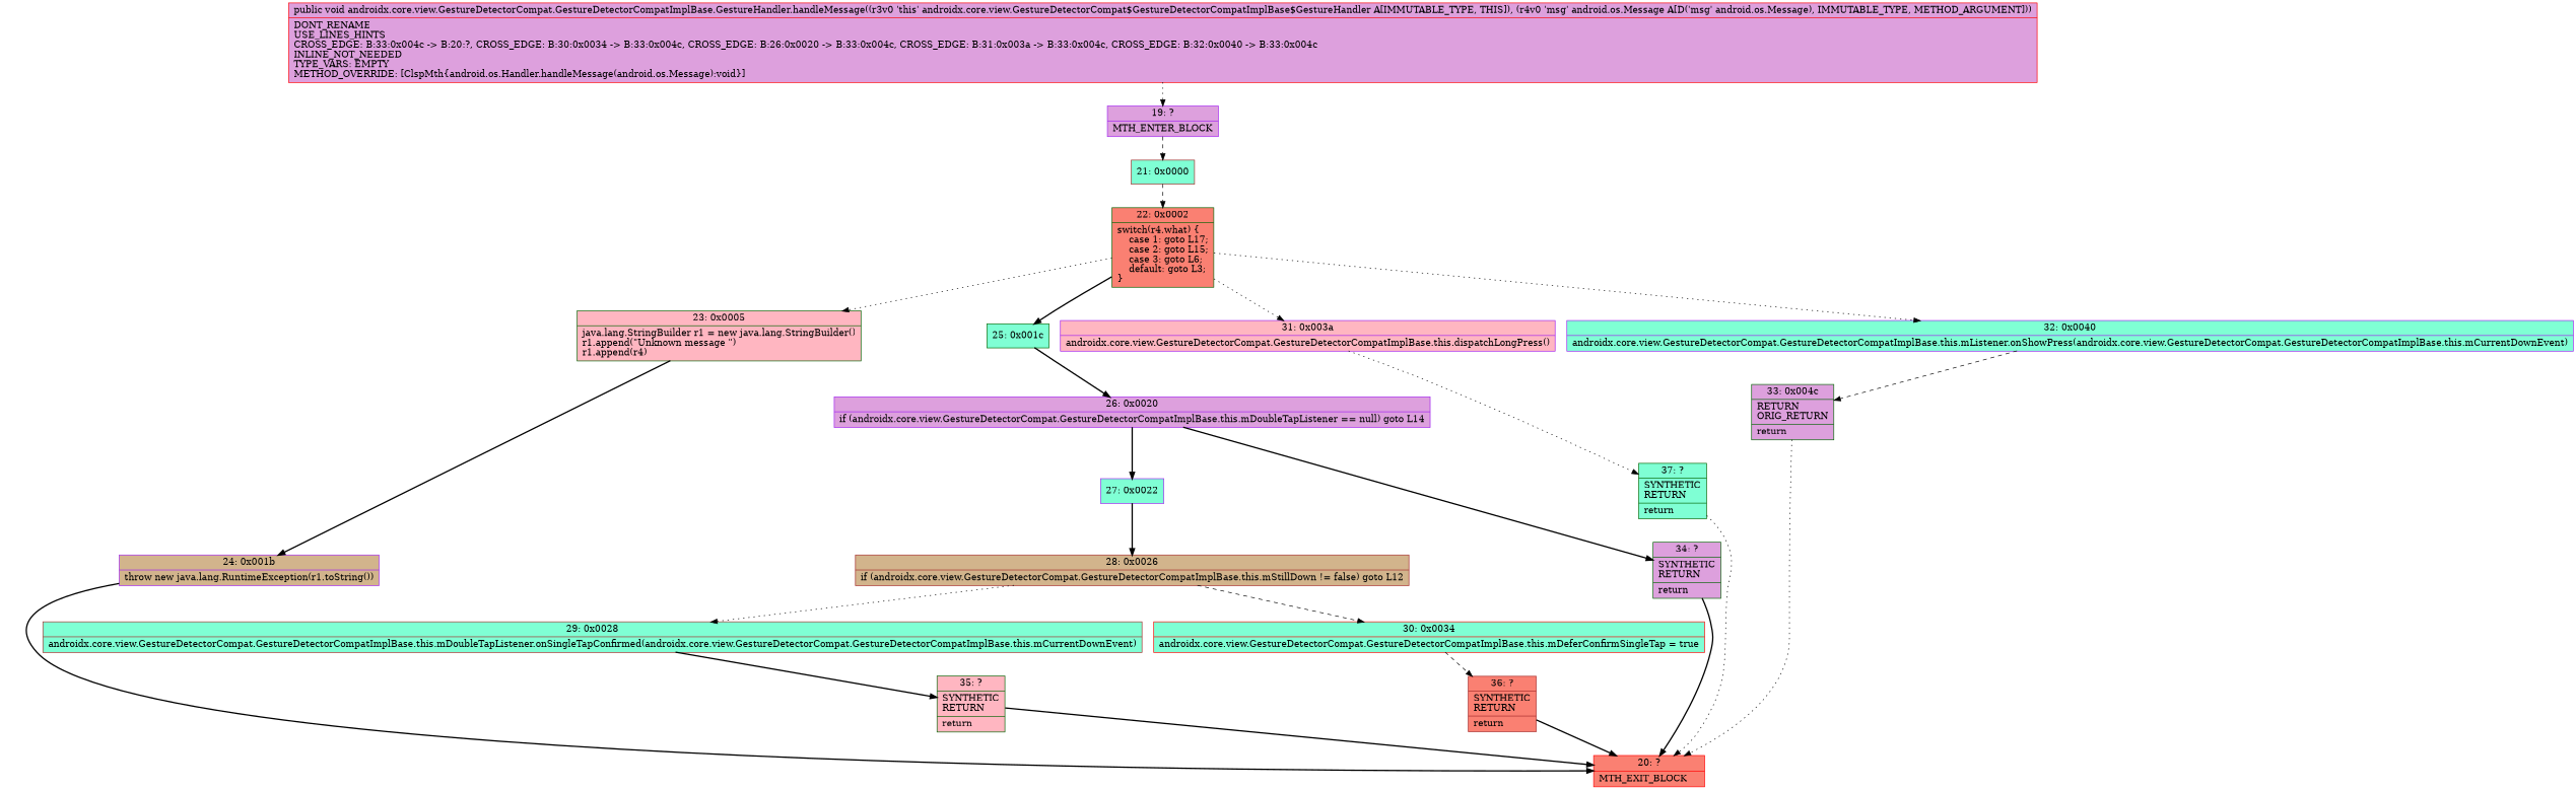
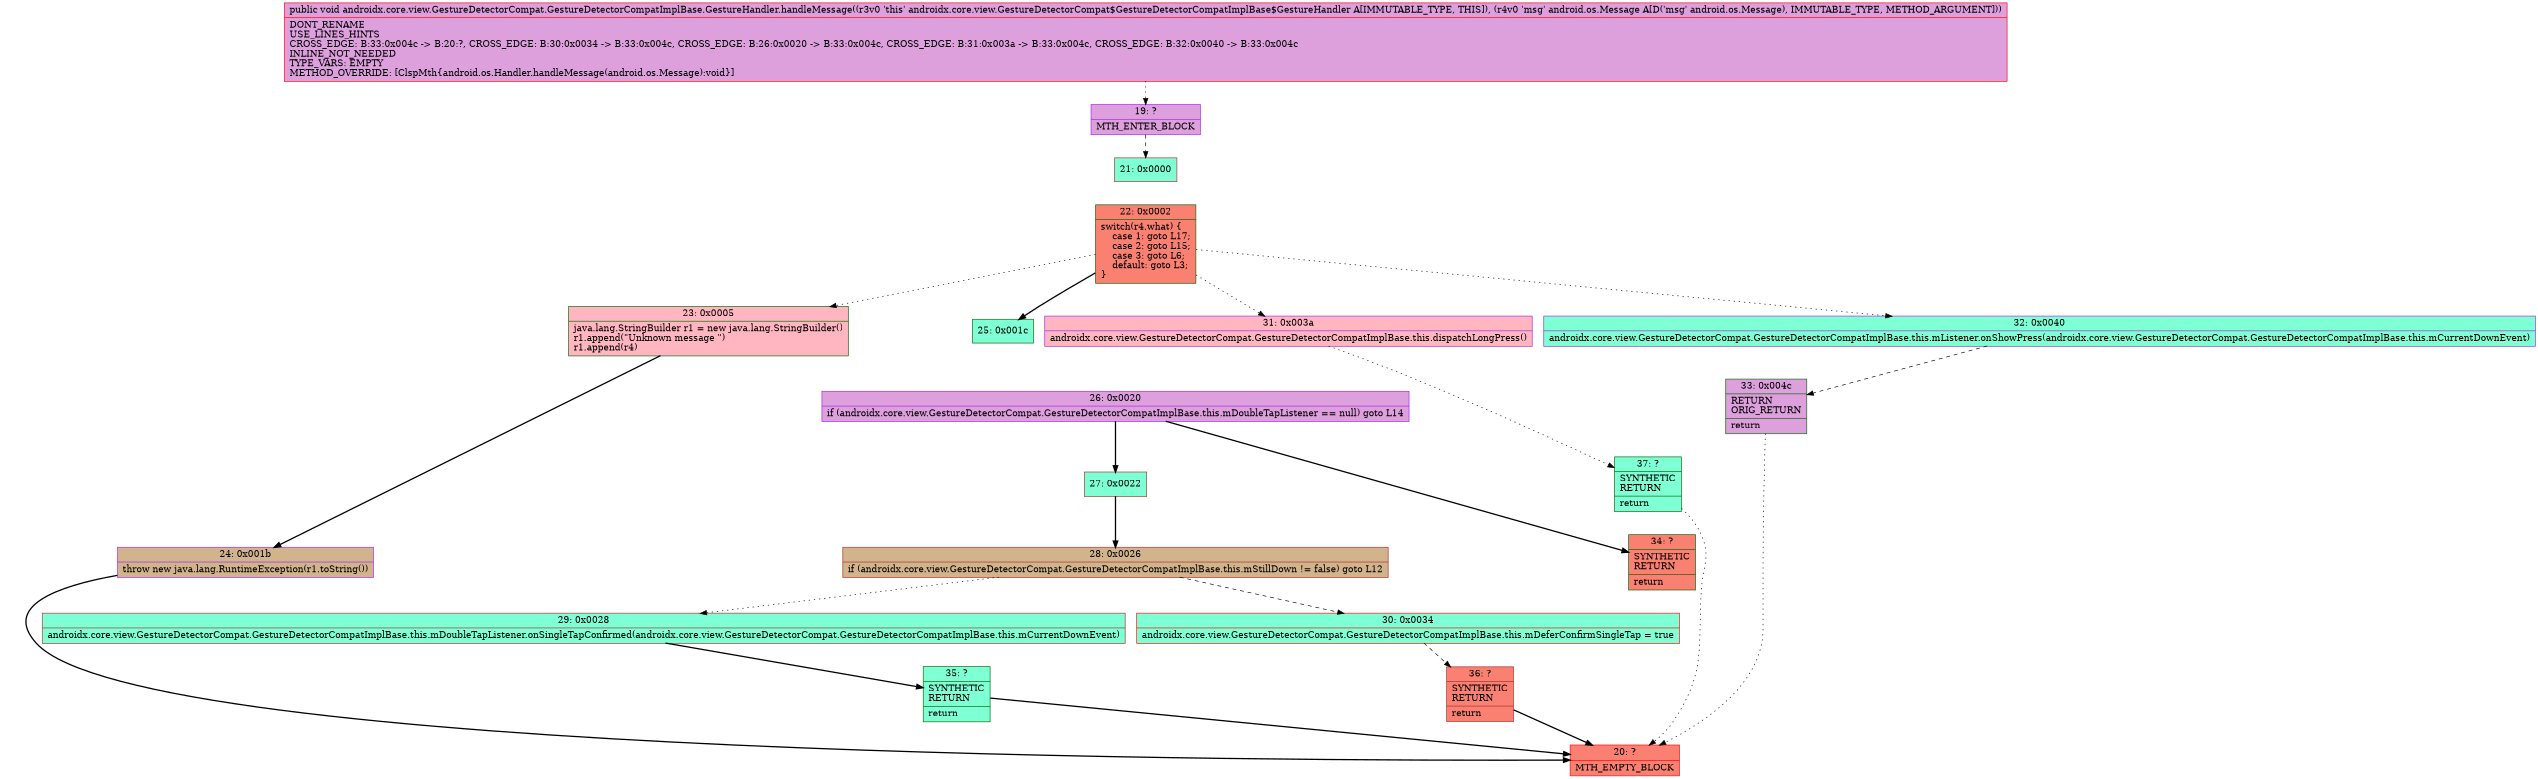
  digraph {
    node [color=darkgreen fillcolor=aquamarine shape=record style=filled]
    edge [style=bold]
    n1 [color=purple fillcolor=plum label="{19\:\ ?|MTH_ENTER_BLOCK\l}"]
    n2 [color=brown label="{21\:\ 0x0000}"]
    n3 [fillcolor=salmon label="{22\:\ 0x0002|switch(r4.what) \{\l    case 1: goto L17;\l    case 2: goto L15;\l    case 3: goto L6;\l    default: goto L3;\l\}\l}"]
    n4 [fillcolor=lightpink label="{23\:\ 0x0005|java.lang.StringBuilder r1 = new java.lang.StringBuilder()\lr1.append(\"Unknown message \")\lr1.append(r4)\l}"]
    n5 [label="{25\:\ 0x001c}"]
    n6 [color=purple fillcolor=lightpink label="{31\:\ 0x003a|androidx.core.view.GestureDetectorCompat.GestureDetectorCompatImplBase.this.dispatchLongPress()\l}"]
    n7 [color=purple label="{32\:\ 0x0040|androidx.core.view.GestureDetectorCompat.GestureDetectorCompatImplBase.this.mListener.onShowPress(androidx.core.view.GestureDetectorCompat.GestureDetectorCompatImplBase.this.mCurrentDownEvent)\l}"]
    n8 [color=purple fillcolor=tan label="{24\:\ 0x001b|throw new java.lang.RuntimeException(r1.toString())\l}"]
    n9 [color=purple fillcolor=plum label="{26\:\ 0x0020|if (androidx.core.view.GestureDetectorCompat.GestureDetectorCompatImplBase.this.mDoubleTapListener == null) goto L14\l}"]
    n10 [label="{37\:\ ?|SYNTHETIC\lRETURN\l|return\l}"]
    n11 [fillcolor=plum label="{33\:\ 0x004c|RETURN\lORIG_RETURN\l|return\l}"]
-   n12 [color=red fillcolor=salmon label="{20\:\ ?|MTH_EXIT_BLOCK\l}"]
-   n13 [color=purple label="{27\:\ 0x0022}"]
-   n14 [fillcolor=plum label="{34\:\ ?|SYNTHETIC\lRETURN\l|return\l}"]
+   n12 [color=red fillcolor=salmon label="{20\:\ ?|MTH_EMPTY_BLOCK\l}"]
+   n13 [color=brown label="{27\:\ 0x0022}"]
+   n14 [fillcolor=salmon label="{34\:\ ?|SYNTHETIC\lRETURN\l|return\l}"]
    n15 [color=brown fillcolor=tan label="{28\:\ 0x0026|if (androidx.core.view.GestureDetectorCompat.GestureDetectorCompatImplBase.this.mStillDown != false) goto L12\l}"]
    n16 [color=brown label="{29\:\ 0x0028|androidx.core.view.GestureDetectorCompat.GestureDetectorCompatImplBase.this.mDoubleTapListener.onSingleTapConfirmed(androidx.core.view.GestureDetectorCompat.GestureDetectorCompatImplBase.this.mCurrentDownEvent)\l}"]
    n17 [color=red label="{30\:\ 0x0034|androidx.core.view.GestureDetectorCompat.GestureDetectorCompatImplBase.this.mDeferConfirmSingleTap = true\l}"]
-   n18 [fillcolor=lightpink label="{35\:\ ?|SYNTHETIC\lRETURN\l|return\l}"]
+   n18 [label="{35\:\ ?|SYNTHETIC\lRETURN\l|return\l}"]
    n19 [color=brown fillcolor=salmon label="{36\:\ ?|SYNTHETIC\lRETURN\l|return\l}"]
    n20 [color=red fillcolor=plum label="{public void androidx.core.view.GestureDetectorCompat.GestureDetectorCompatImplBase.GestureHandler.handleMessage((r3v0 'this' androidx.core.view.GestureDetectorCompat$GestureDetectorCompatImplBase$GestureHandler A[IMMUTABLE_TYPE, THIS]), (r4v0 'msg' android.os.Message A[D('msg' android.os.Message), IMMUTABLE_TYPE, METHOD_ARGUMENT]))  | DONT_RENAME\lUSE_LINES_HINTS\lCROSS_EDGE: B:33:0x004c \-\> B:20:?, CROSS_EDGE: B:30:0x0034 \-\> B:33:0x004c, CROSS_EDGE: B:26:0x0020 \-\> B:33:0x004c, CROSS_EDGE: B:31:0x003a \-\> B:33:0x004c, CROSS_EDGE: B:32:0x0040 \-\> B:33:0x004c\lINLINE_NOT_NEEDED\lTYPE_VARS: EMPTY\lMETHOD_OVERRIDE: [ClspMth\{android.os.Handler.handleMessage(android.os.Message):void\}]\l}"]
    n1 -> n2 [style=dashed]
-   n2 -> n3 [style=dashed]
    n3 -> n4 [style=dotted]
    n3 -> n5
    n3 -> n6 [style=dotted]
    n3 -> n7 [style=dotted]
    n4 -> n8
-   n5 -> n9
    n6 -> n10 [style=dotted]
    n7 -> n11 [style=dashed]
    n8 -> n12
    n9 -> n13
    n9 -> n14
    n10 -> n12 [style=dotted]
    n11 -> n12 [style=dotted]
    n13 -> n15
-   n14 -> n12
    n15 -> n16 [style=dotted]
    n15 -> n17 [style=dashed]
    n16 -> n18
    n17 -> n19 [style=dashed]
    n18 -> n12
    n19 -> n12
    n20 -> n1 [style=dotted]
  }
